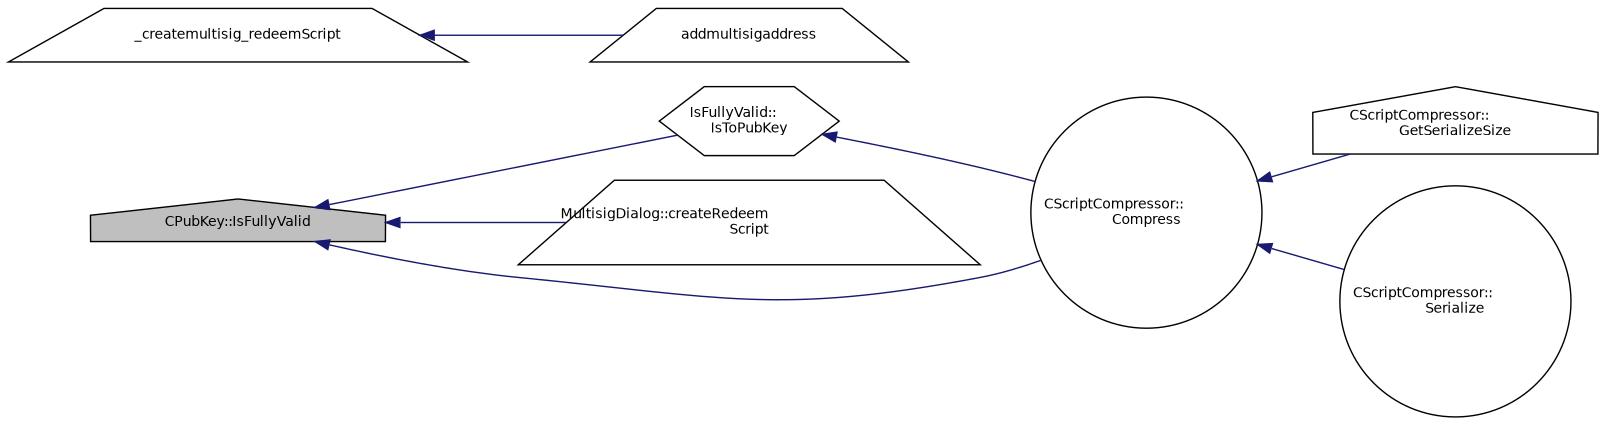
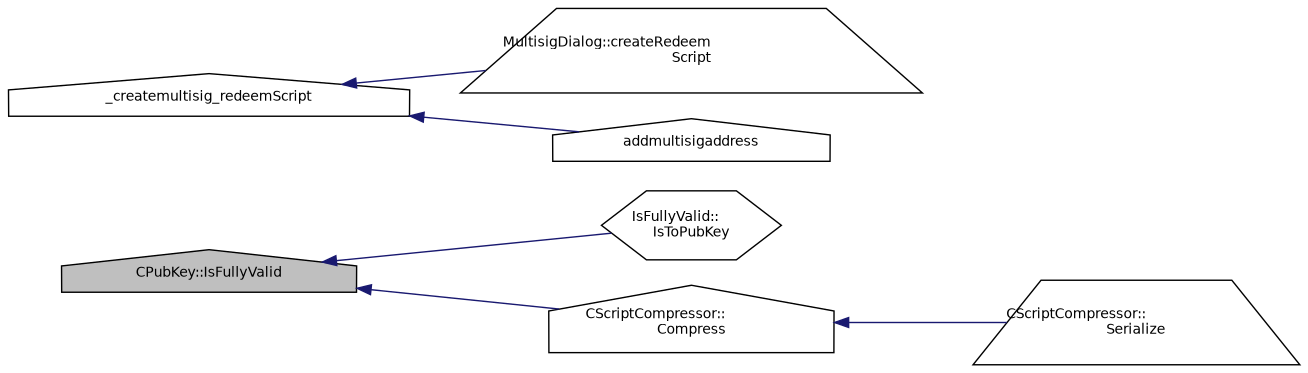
  digraph {
    rankdir=LR
    node [color=black fillcolor=white fontname=Helvetica fontsize=10 shape=trapezium style=filled]
    edge [color=midnightblue dir=back fontname=Helvetica fontsize=10 labelfontname=Helvetica labelfontsize=10 style=solid]
    n1 [fillcolor=grey75 fontcolor=black height=0.2 label="CPubKey::IsFullyValid" shape=house width=0.4]
    n2 [height=0.2 label="IsFullyValid::\lIsToPubKey" shape=hexagon width=0.4]
    n3 [height=0.2 label="MultisigDialog::createRedeem\lScript" width=0.4]
-   n4 [height=0.2 label="CScriptCompressor::\lCompress" shape=circle width=0.4]
-   n5 [height=0.2 label=_createmultisig_redeemScript width=0.4]
-   n6 [height=0.2 label=addmultisigaddress width=0.4]
-   n7 [height=0.2 label="CScriptCompressor::\lGetSerializeSize" shape=house width=0.4]
-   n8 [height=0.2 label="CScriptCompressor::\lSerialize" shape=circle width=0.4]
+   n4 [height=0.2 label="CScriptCompressor::\lCompress" shape=house width=0.4]
+   n5 [height=0.2 label=_createmultisig_redeemScript shape=house width=0.4]
+   n6 [height=0.2 label=addmultisigaddress shape=house width=0.4]
+   n8 [height=0.2 label="CScriptCompressor::\lSerialize" width=0.4]
    n1 -> n2
-   n1 -> n3
+   n5 -> n3
    n1 -> n4
-   n2 -> n4
-   n4 -> n7
    n4 -> n8
    n5 -> n6
  }
